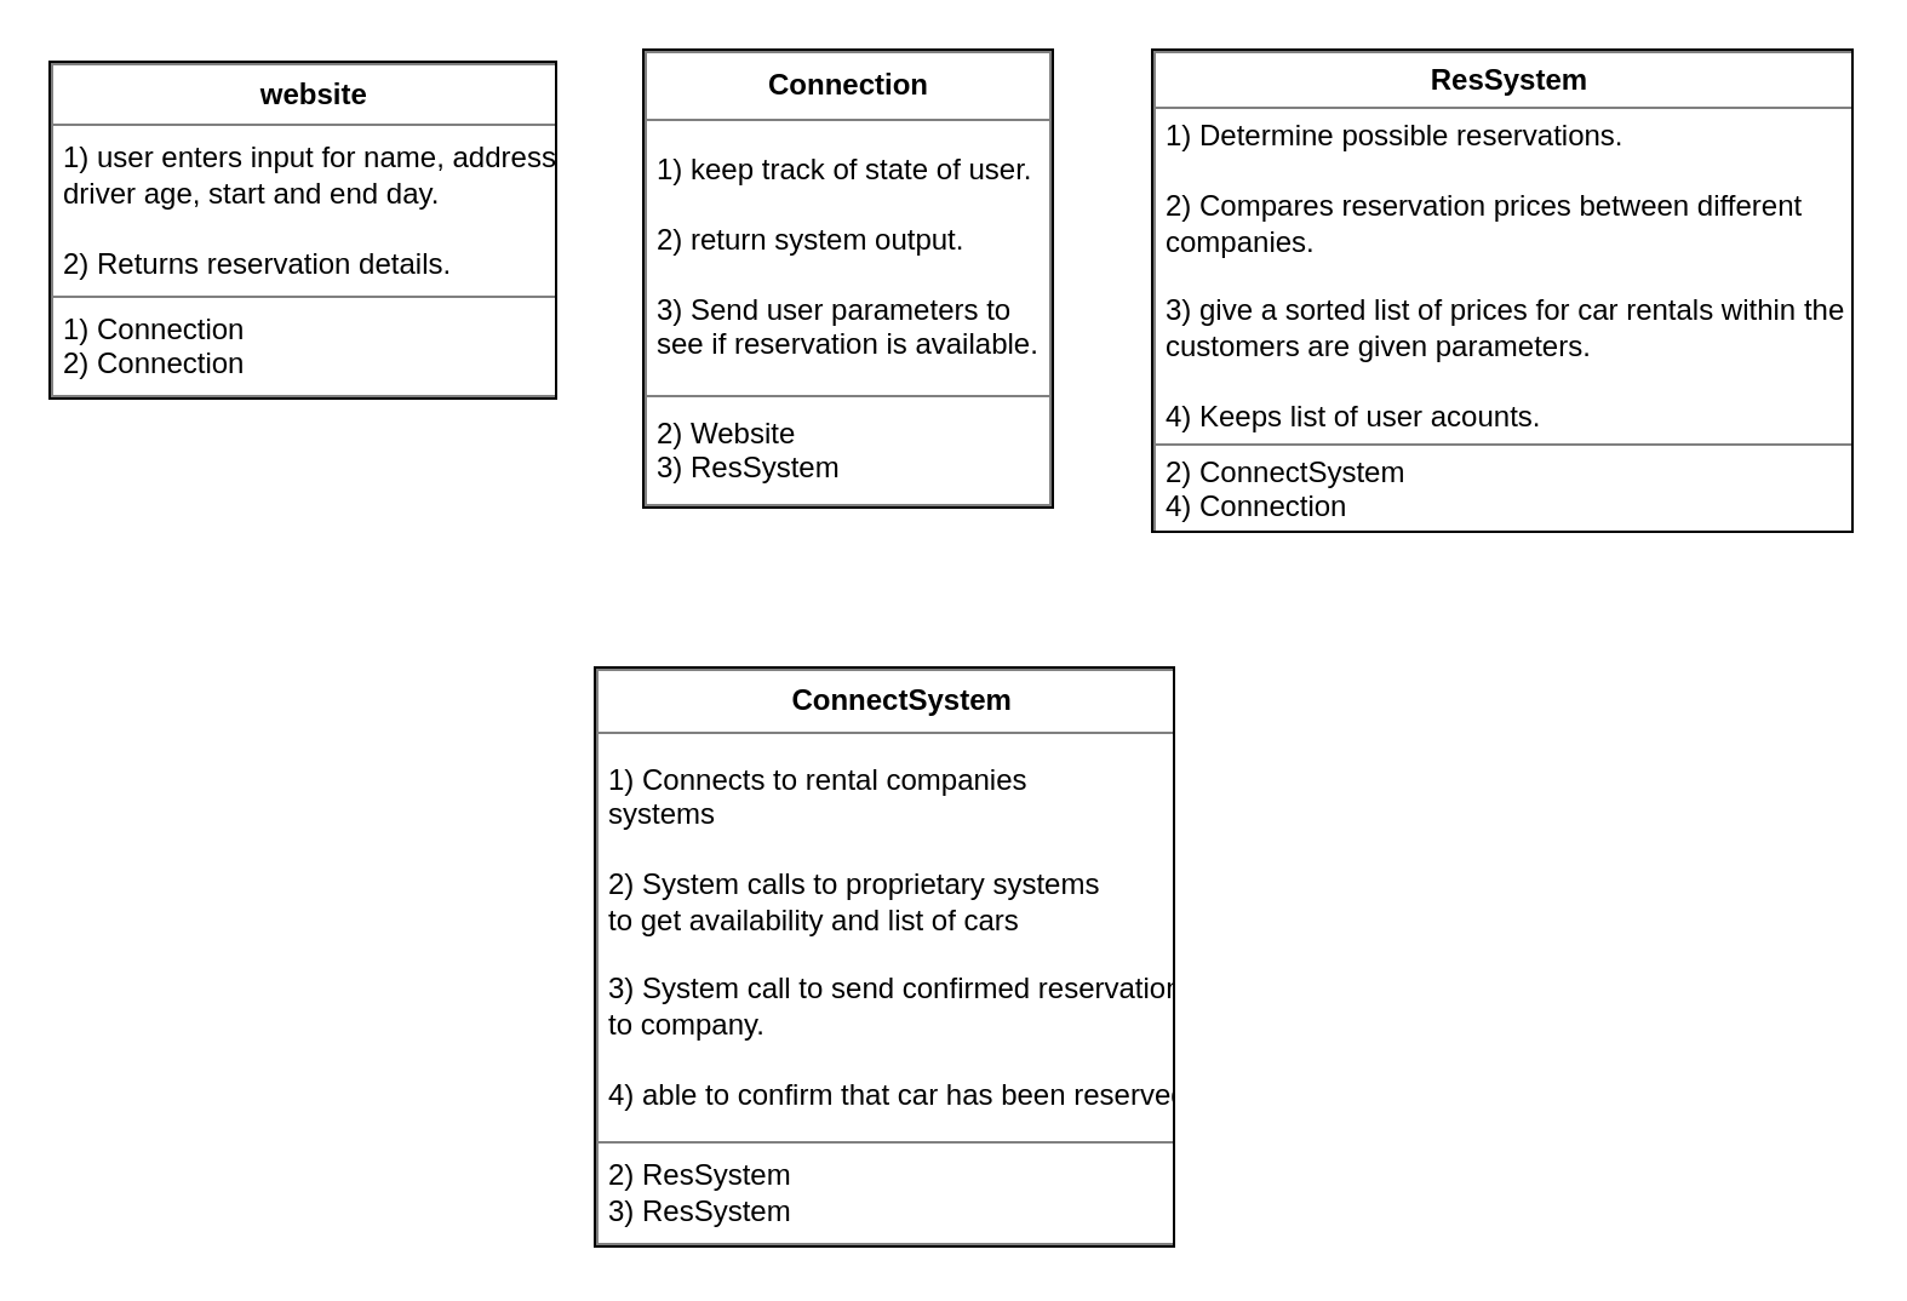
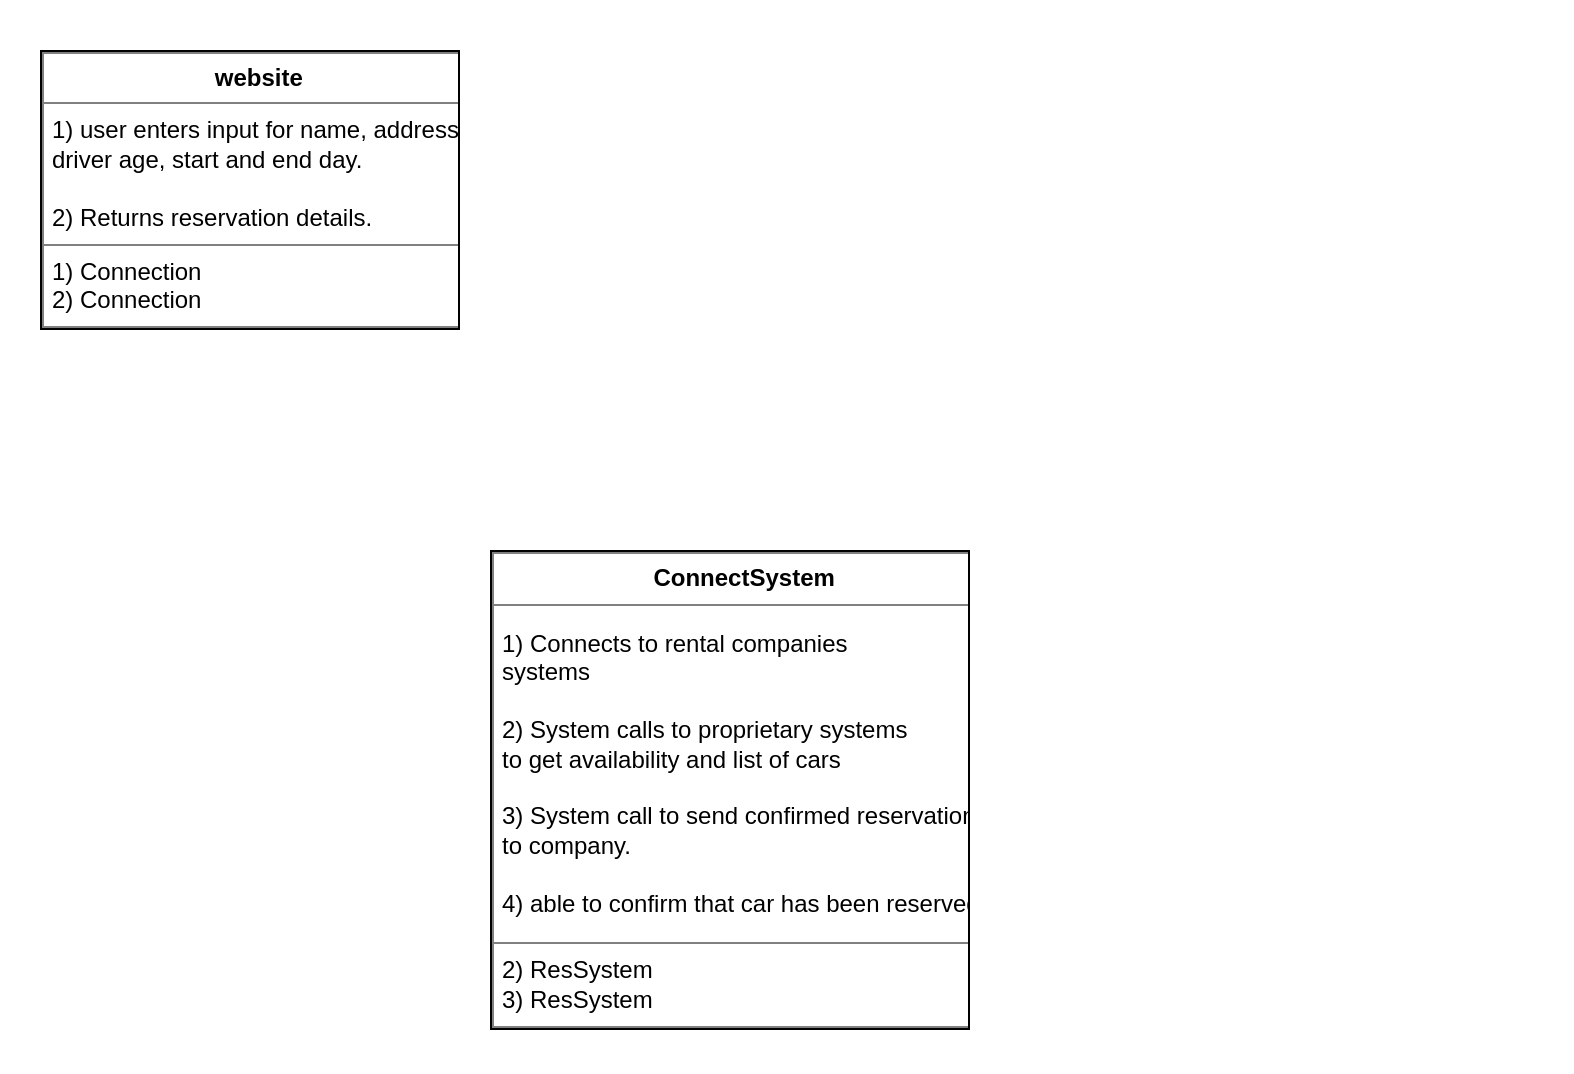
  <mxCell id="0" />
  <mxCell id="1" parent="0" />
  <mxCell id="2" value="&lt;h1&gt;&lt;br&gt;&lt;/h1&gt;" style="text;html=1;strokeColor=none;fillColor=none;spacing=5;spacingTop=-20;whiteSpace=wrap;overflow=hidden;rounded=0;" parent="1" vertex="1"><mxGeometry x="305" y="225" width="190" height="120" as="geometry" /></mxCell>
- <mxCell id="3" value="&lt;table border=&quot;1&quot; width=&quot;100%&quot; height=&quot;100%&quot; cellpadding=&quot;4&quot; style=&quot;width:100%;height:100%;border-collapse:collapse;&quot;&gt;&lt;tbody&gt;&lt;tr&gt;&lt;th align=&quot;center&quot;&gt;ResSystem&lt;/th&gt;&lt;/tr&gt;&lt;tr&gt;&lt;td&gt;1) Determine possible reservations.&lt;br&gt;&lt;br&gt;2) Compares reservation prices between different&lt;br&gt;companies.&lt;br&gt;&lt;br&gt;3) give a sorted list of prices for car rentals within the&amp;nbsp;&lt;br&gt;customers are given parameters.&lt;br&gt;&lt;br&gt;4) Keeps list of user acounts.&lt;/td&gt;&lt;/tr&gt;&lt;tr&gt;&lt;td&gt;2) ConnectSystem&lt;br&gt;4) Connection&lt;/td&gt;&lt;/tr&gt;&lt;/tbody&gt;&lt;/table&gt;" style="text;html=1;overflow=fill;labelBorderColor=default;" parent="1" vertex="1"><mxGeometry x="475" y="20" width="290" height="200" as="geometry" /></mxCell>
  <mxCell id="4" value="&lt;table border=&quot;1&quot; width=&quot;100%&quot; height=&quot;100%&quot; cellpadding=&quot;4&quot; style=&quot;width:100%;height:100%;border-collapse:collapse;&quot;&gt;&lt;tbody&gt;&lt;tr&gt;&lt;th style=&quot;text-align: center;&quot;&gt;ConnectSystem&lt;/th&gt;&lt;/tr&gt;&lt;tr&gt;&lt;td&gt;1) Connects to rental companies&lt;br&gt;systems&lt;br&gt;&lt;br&gt;2) System calls to proprietary systems&lt;br&gt;to get availability and list of cars&lt;br&gt;&lt;br&gt;3) System call to send confirmed reservation&lt;br&gt;to company.&lt;br&gt;&lt;br&gt;4) able to confirm that car has been reserved.&lt;/td&gt;&lt;/tr&gt;&lt;tr&gt;&lt;td&gt;2) ResSystem&lt;br&gt;3) ResSystem&lt;/td&gt;&lt;/tr&gt;&lt;/tbody&gt;&lt;/table&gt;" style="text;html=1;overflow=fill;labelBorderColor=default;align=left;" parent="1" vertex="1"><mxGeometry x="245" y="275" width="240" height="240" as="geometry" /></mxCell>
  <mxCell id="5" value="&lt;table border=&quot;1&quot; width=&quot;100%&quot; height=&quot;100%&quot; cellpadding=&quot;4&quot; style=&quot;width:100%;height:100%;border-collapse:collapse;&quot;&gt;&lt;tbody&gt;&lt;tr&gt;&lt;th style=&quot;text-align: center;&quot;&gt;website&lt;/th&gt;&lt;/tr&gt;&lt;tr&gt;&lt;td&gt;1) user enters input for name, address,&lt;br&gt;driver age, start and end day.&lt;br&gt;&lt;br&gt;2) Returns reservation details.&lt;/td&gt;&lt;/tr&gt;&lt;tr&gt;&lt;td&gt;1) Connection&lt;br&gt;2) Connection&lt;/td&gt;&lt;/tr&gt;&lt;/tbody&gt;&lt;/table&gt;" style="text;html=1;overflow=fill;labelBorderColor=default;align=left;" parent="1" vertex="1"><mxGeometry x="20" y="25" width="210" height="140" as="geometry" /></mxCell>
- <mxCell id="6" value="&lt;table border=&quot;1&quot; width=&quot;100%&quot; height=&quot;100%&quot; cellpadding=&quot;4&quot; style=&quot;width:100%;height:100%;border-collapse:collapse;&quot;&gt;&lt;tbody&gt;&lt;tr&gt;&lt;th align=&quot;center&quot;&gt;Connection&lt;/th&gt;&lt;/tr&gt;&lt;tr&gt;&lt;td&gt;1) keep track of state of user.&lt;br&gt;&lt;br&gt;2) return system output.&lt;br&gt;&lt;br&gt;3) Send user parameters to&lt;br&gt;see if reservation is available.&lt;br&gt;&lt;/td&gt;&lt;/tr&gt;&lt;tr&gt;&lt;td&gt;2) Website&lt;br&gt;3) ResSystem&lt;br&gt;&lt;/td&gt;&lt;/tr&gt;&lt;/tbody&gt;&lt;/table&gt;" style="text;html=1;overflow=fill;labelBorderColor=default;" parent="1" vertex="1"><mxGeometry x="265" y="20" width="170" height="190" as="geometry" /></mxCell>
